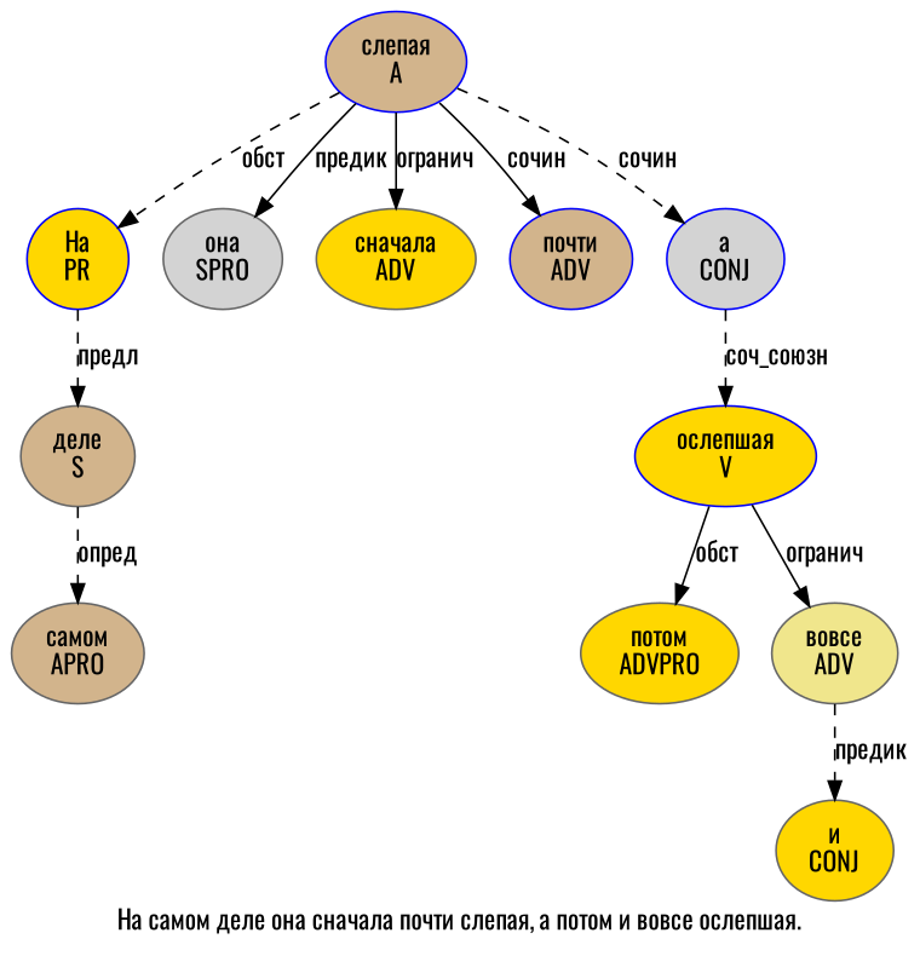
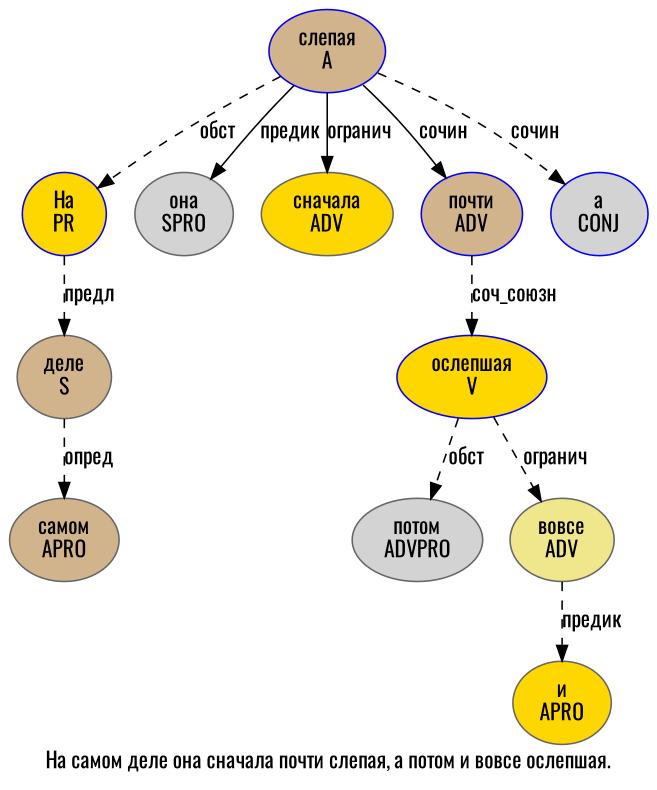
  digraph {
    fontname=Oswald
    label="На самом деле она сначала почти слепая, а потом и вовсе ослепшая."
    node [color=gray40 fillcolor=gold fontname=Oswald penwidth=1 shape=ellipse style=filled]
    edge [fontname=Oswald style=dashed]
    n1 [color=blue label="На\nPR"]
    n2 [fillcolor=tan label="деле\nS"]
    n3 [fillcolor=tan label="самом\nAPRO"]
    n4 [fillcolor=lightgrey label="она\nSPRO"]
    n5 [label="сначала\nADV"]
    n6 [color=blue fillcolor=tan label="почти\nADV"]
    n7 [color=blue fillcolor=tan label="слепая\nA"]
    n8 [color=blue fillcolor=lightgrey label="а\nCONJ"]
    n9 [color=blue label="ослепшая\nV"]
-   n10 [label="потом\nADVPRO"]
+   n10 [fillcolor=lightgrey label="потом\nADVPRO"]
    n11 [fillcolor=khaki label="вовсе\nADV"]
-   n12 [label="и\nCONJ"]
+   n12 [label="и\nAPRO"]
    n1 -> n2 [label="предл"]
    n2 -> n3 [label="опред"]
    n7 -> n1 [label="обст"]
    n7 -> n4 [label="предик" style=solid]
    n7 -> n5 [label="огранич" style=solid]
    n7 -> n6 [label="сочин" style=solid]
    n7 -> n8 [label="сочин"]
-   n8 -> n9 [label="соч_союзн"]
-   n9 -> n10 [label="обст" style=solid]
-   n9 -> n11 [label="огранич" style=solid]
+   n6 -> n9 [label="соч_союзн"]
+   n9 -> n10 [label="обст"]
+   n9 -> n11 [label="огранич"]
    n11 -> n12 [label="предик"]
  }
